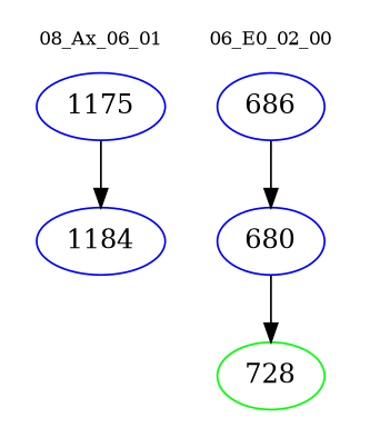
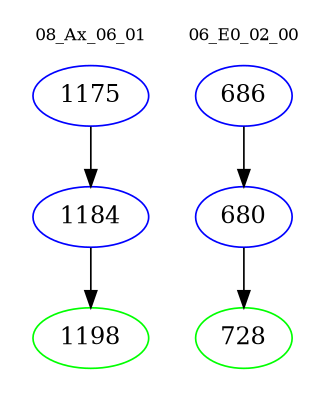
  digraph {
    node [color=blue]
    edge [color=black]
    n1 [label=1175]
    n2 [label=1184]
+   n3 [color=green label=1198]
    n4 [label=686]
    n5 [label=680]
    n6 [color=green label=728]
    subgraph cluster_1 {
      color=white
      fontsize=10
      label="08_Ax_06_01"
      n1
      n2
+     n3
    }
    subgraph cluster_2 {
      color=white
      fontsize=10
      label="06_E0_02_00"
      n4
      n5
      n6
    }
    n1 -> n2
+   n2 -> n3
    n4 -> n5
    n5 -> n6
  }
